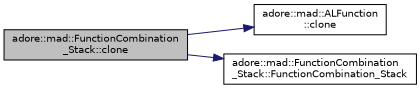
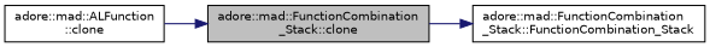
  digraph {
    rankdir=LR
    node [color=black fillcolor=white fontname=Helvetica fontsize=10 shape=record style=filled]
    edge [color=midnightblue fontname=Helvetica fontsize=10 labelfontname=Helvetica labelfontsize=10 style=solid]
    n1 [fillcolor=grey75 fontcolor=black height=0.2 label="adore::mad::FunctionCombination\l_Stack::clone" width=0.4]
    n2 [height=0.2 label="adore::mad::ALFunction\l::clone" width=0.4]
    n3 [height=0.2 label="adore::mad::FunctionCombination\l_Stack::FunctionCombination_Stack" width=0.4]
-   n1 -> n2
+   n2 -> n1
    n1 -> n3
  }
